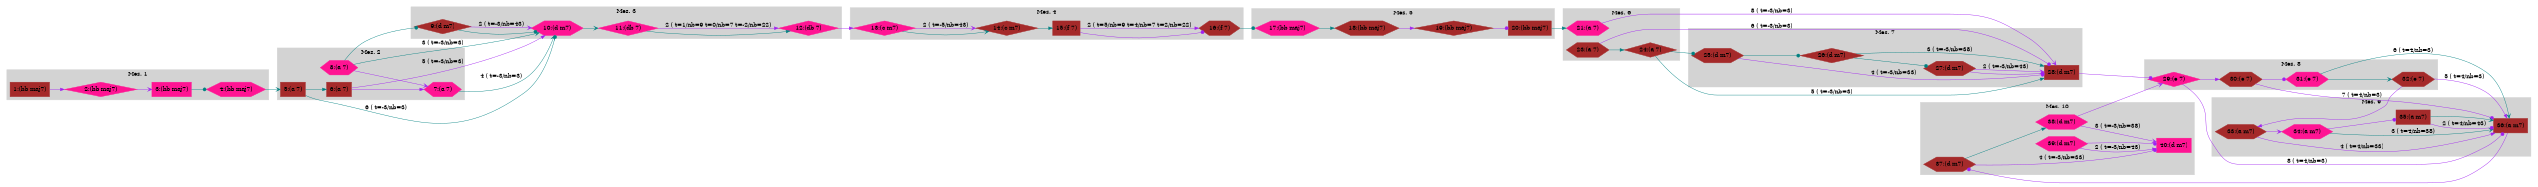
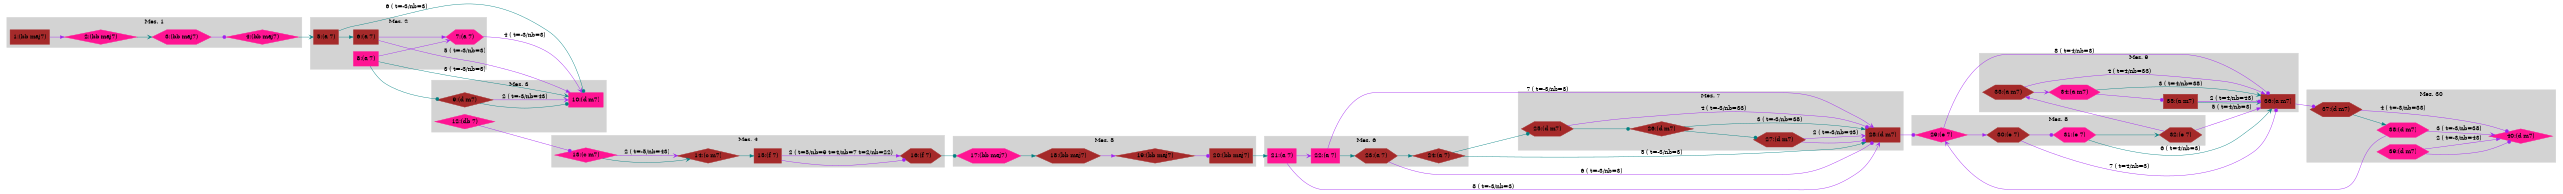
  digraph {
    rankdir=LR
    node [color=brown shape=hexagon style=filled]
    edge [arrowhead=normal color=purple constraint=true]
    "1:(bb maj7)" [shape=box]
    "2:(bb maj7)" [color=deeppink shape=diamond]
-   "3:(bb maj7)" [color=deeppink shape=box]
-   "4:(bb maj7)" [color=deeppink]
+   "3:(bb maj7)" [color=deeppink]
+   "4:(bb maj7)" [color=deeppink shape=diamond]
    "5:(a 7)" [shape=box]
    "6:(a 7)" [shape=box]
    "7:(a 7)" [color=deeppink]
-   "8:(a 7)" [color=deeppink]
+   "8:(a 7)" [color=deeppink shape=box]
    "9:(d m7)" [shape=diamond]
-   "10:(d m7)" [color=deeppink]
-   "11:(db 7)" [color=deeppink shape=diamond]
+   "10:(d m7)" [color=deeppink shape=box]
    "12:(db 7)" [color=deeppink shape=diamond]
    "13:(c m7)" [color=deeppink shape=diamond]
    "14:(c m7)" [shape=diamond]
    "15:(f 7)" [shape=box]
    "16:(f 7)"
    "17:(bb maj7)" [color=deeppink]
    "18:(bb maj7)"
    "19:(bb maj7)" [shape=diamond]
    "20:(bb maj7)" [shape=box]
-   "21:(a 7)" [color=deeppink]
+   "21:(a 7)" [color=deeppink shape=box]
+   "22:(a 7)" [color=deeppink shape=box]
    "23:(a 7)"
    "24:(a 7)" [shape=diamond]
    "25:(d m7)"
    "26:(d m7)" [shape=diamond]
    "27:(d m7)"
    "28:(d m7)" [shape=box]
    "29:(e 7)" [color=deeppink shape=diamond]
    "30:(e 7)"
    "31:(e 7)" [color=deeppink]
    "32:(e 7)"
    "33:(a m7)"
    "34:(a m7)" [color=deeppink]
    "35:(a m7)" [shape=box]
    "36:(a m7)" [shape=box]
    "37:(d m7)"
    "38:(d m7)" [color=deeppink]
    "39:(d m7)" [color=deeppink]
-   "40:(d m7)" [color=deeppink shape=box]
+   "40:(d m7)" [color=deeppink shape=diamond]
    subgraph cluster_1 {
      color=lightgrey
      label="Mes. 1"
      style=filled
      "1:(bb maj7)"
      "2:(bb maj7)"
      "3:(bb maj7)"
      "4:(bb maj7)"
    }
    subgraph cluster_2 {
      color=lightgrey
      label="Mes. 2"
      style=filled
      "5:(a 7)"
      "6:(a 7)"
      "7:(a 7)"
      "8:(a 7)"
    }
    subgraph cluster_3 {
      color=lightgrey
      label="Mes. 3"
      style=filled
      "9:(d m7)"
      "10:(d m7)"
-     "11:(db 7)"
      "12:(db 7)"
    }
    subgraph cluster_4 {
      color=lightgrey
      label="Mes. 4"
      style=filled
      "13:(c m7)"
      "14:(c m7)"
      "15:(f 7)"
      "16:(f 7)"
    }
    subgraph cluster_5 {
      color=lightgrey
      label="Mes. 5"
      style=filled
      "17:(bb maj7)"
      "18:(bb maj7)"
      "19:(bb maj7)"
      "20:(bb maj7)"
    }
    subgraph cluster_6 {
      color=lightgrey
      label="Mes. 6"
      style=filled
      "21:(a 7)"
+     "22:(a 7)"
      "23:(a 7)"
      "24:(a 7)"
    }
    subgraph cluster_7 {
      color=lightgrey
      label="Mes. 7"
      style=filled
      "25:(d m7)"
      "26:(d m7)"
      "27:(d m7)"
      "28:(d m7)"
    }
    subgraph cluster_8 {
      color=lightgrey
      label="Mes. 8"
      style=filled
      "29:(e 7)"
      "30:(e 7)"
      "31:(e 7)"
      "32:(e 7)"
    }
    subgraph cluster_9 {
      color=lightgrey
      label="Mes. 9"
      style=filled
      "33:(a m7)"
      "34:(a m7)"
      "35:(a m7)"
      "36:(a m7)"
    }
    subgraph cluster_10 {
      color=lightgrey
-     label="Mes. 10"
+     label="Mes. 30"
      style=filled
      "37:(d m7)"
      "38:(d m7)"
      "39:(d m7)"
      "40:(d m7)"
    }
    "1:(bb maj7)" -> "2:(bb maj7)"
-   "2:(bb maj7)" -> "3:(bb maj7)" [arrowhead=vee]
-   "3:(bb maj7)" -> "4:(bb maj7)" [arrowhead=dot color=teal]
+   "2:(bb maj7)" -> "3:(bb maj7)" [arrowhead=vee color=teal]
+   "3:(bb maj7)" -> "4:(bb maj7)" [arrowhead=dot]
    "4:(bb maj7)" -> "5:(a 7)" [arrowhead=vee color=teal]
    "5:(a 7)" -> "6:(a 7)" [color=teal]
    "5:(a 7)" -> "10:(d m7)" [arrowhead=dot color=teal label="6 ( t=-3/nb=3)"]
    "6:(a 7)" -> "7:(a 7)"
    "6:(a 7)" -> "10:(d m7)" [label="5 ( t=-3/nb=3)"]
-   "7:(a 7)" -> "10:(d m7)" [arrowhead=vee color=teal label="4 ( t=-3/nb=3)"]
+   "7:(a 7)" -> "10:(d m7)" [arrowhead=vee label="4 ( t=-3/nb=3)"]
    "8:(a 7)" -> "7:(a 7)" [arrowhead=vee]
    "8:(a 7)" -> "9:(d m7)" [arrowhead=dot color=teal]
    "8:(a 7)" -> "10:(d m7)" [arrowhead=vee color=teal label="3 ( t=-3/nb=3)"]
    "9:(d m7)" -> "10:(d m7)" [arrowhead=dot color=teal]
    "9:(d m7)" -> "10:(d m7)" [arrowhead=vee label="2 ( t=-3/nb=43)"]
-   "10:(d m7)" -> "11:(db 7)" [arrowhead=vee color=teal]
-   "11:(db 7)" -> "12:(db 7)" [color=teal]
-   "11:(db 7)" -> "12:(db 7)" [label="2 ( t=1/nb=9 t=0/nb=7 t=-2/nb=22)"]
-   "12:(db 7)" -> "13:(c m7)"
+   "12:(db 7)" -> "13:(c m7)" [arrowhead=dot]
    "13:(c m7)" -> "14:(c m7)" [arrowhead=vee color=teal]
    "13:(c m7)" -> "14:(c m7)" [arrowhead=vee label="2 ( t=-5/nb=43)"]
    "14:(c m7)" -> "15:(f 7)" [color=teal]
    "15:(f 7)" -> "16:(f 7)" [arrowhead=dot]
    "15:(f 7)" -> "16:(f 7)" [label="2 ( t=5/nb=9 t=4/nb=7 t=2/nb=22)"]
    "16:(f 7)" -> "17:(bb maj7)" [arrowhead=dot color=teal]
    "17:(bb maj7)" -> "18:(bb maj7)" [color=teal]
    "18:(bb maj7)" -> "19:(bb maj7)"
    "19:(bb maj7)" -> "20:(bb maj7)" [arrowhead=dot]
    "20:(bb maj7)" -> "21:(a 7)" [color=teal]
+   "21:(a 7)" -> "22:(a 7)" [arrowhead=vee]
    "21:(a 7)" -> "28:(d m7)" [arrowhead=vee label="8 ( t=-3/nb=3)"]
+   "22:(a 7)" -> "23:(a 7)" [color=teal]
+   "22:(a 7)" -> "28:(d m7)" [arrowhead=vee label="7 ( t=-3/nb=3)"]
    "23:(a 7)" -> "24:(a 7)" [color=teal]
    "23:(a 7)" -> "28:(d m7)" [arrowhead=dot label="6 ( t=-3/nb=3)"]
    "24:(a 7)" -> "25:(d m7)" [arrowhead=dot color=teal]
    "24:(a 7)" -> "28:(d m7)" [color=teal label="5 ( t=-3/nb=3)"]
    "25:(d m7)" -> "26:(d m7)" [arrowhead=dot color=teal]
    "25:(d m7)" -> "28:(d m7)" [arrowhead=dot label="4 ( t=-3/nb=33)"]
    "26:(d m7)" -> "27:(d m7)" [arrowhead=dot color=teal]
    "26:(d m7)" -> "28:(d m7)" [color=teal label="3 ( t=-3/nb=38)"]
    "27:(d m7)" -> "28:(d m7)" [arrowhead=dot]
    "27:(d m7)" -> "28:(d m7)" [arrowhead=vee label="2 ( t=-3/nb=43)"]
    "28:(d m7)" -> "29:(e 7)" [arrowhead=dot]
    "29:(e 7)" -> "30:(e 7)"
    "29:(e 7)" -> "36:(a m7)" [arrowhead=dot label="8 ( t=4/nb=3)"]
    "30:(e 7)" -> "31:(e 7)" [arrowhead=dot]
    "30:(e 7)" -> "36:(a m7)" [arrowhead=dot label="7 ( t=4/nb=3)"]
    "31:(e 7)" -> "32:(e 7)" [arrowhead=vee color=teal]
    "31:(e 7)" -> "36:(a m7)" [arrowhead=vee color=teal label="6 ( t=4/nb=3)"]
    "32:(e 7)" -> "33:(a m7)"
    "32:(e 7)" -> "36:(a m7)" [label="5 ( t=4/nb=3)"]
    "33:(a m7)" -> "34:(a m7)" [arrowhead=vee]
    "33:(a m7)" -> "36:(a m7)" [label="4 ( t=4/nb=33)"]
    "34:(a m7)" -> "35:(a m7)" [arrowhead=dot]
    "34:(a m7)" -> "36:(a m7)" [arrowhead=vee color=teal label="3 ( t=4/nb=38)"]
    "35:(a m7)" -> "36:(a m7)" [arrowhead=vee color=teal]
    "35:(a m7)" -> "36:(a m7)" [arrowhead=dot label="2 ( t=4/nb=43)"]
    "36:(a m7)" -> "37:(d m7)" [arrowhead=dot]
    "37:(d m7)" -> "38:(d m7)" [color=teal]
    "37:(d m7)" -> "40:(d m7)" [arrowhead=dot label="4 ( t=-3/nb=33)"]
    "38:(d m7)" -> "29:(e 7)" [arrowhead=vee]
    "38:(d m7)" -> "40:(d m7)" [arrowhead=vee label="3 ( t=-3/nb=38)"]
    "39:(d m7)" -> "40:(d m7)" [arrowhead=dot]
    "39:(d m7)" -> "40:(d m7)" [label="2 ( t=-3/nb=43)"]
  }
